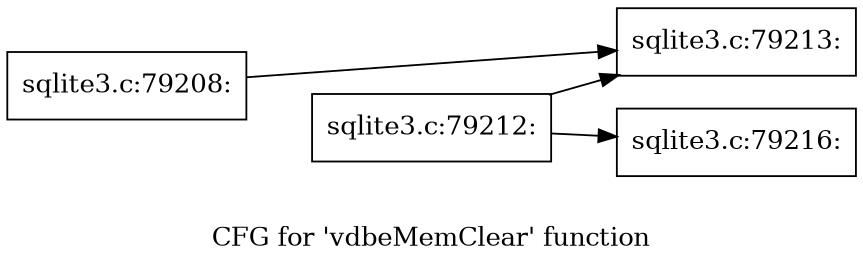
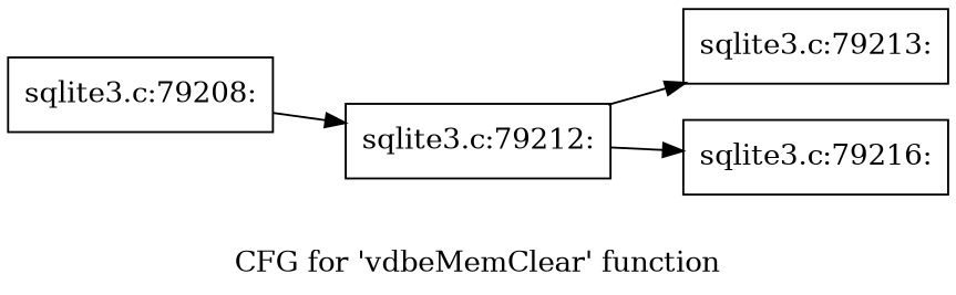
  digraph {
    label="CFG for 'vdbeMemClear' function"
    rankdir=LR
    node [shape=record]
    n1 [label="{sqlite3.c:79208:}"]
    n2 [label="{sqlite3.c:79212:}"]
    n3 [label="{sqlite3.c:79213:}"]
    n4 [label="{sqlite3.c:79216:}"]
-   n1 -> n3
+   n1 -> n2
    n2 -> n3
    n2 -> n4
  }
